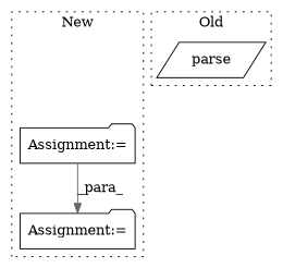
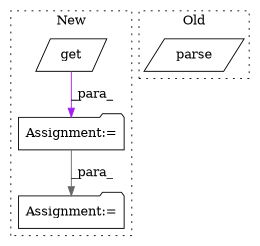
  digraph {
    node [a=32 shape=parallelogram]
+   n1 [l="4,1" label=get s="22310,22324"]
    n2 [a=7 l=1 label="Assignment:=" s=22340 shape=folder]
    n3 [a=7 l=12 label="Assignment:=" s=22393 shape=folder]
    n4 [l="6,1" label=parse s="21330,21351"]
    subgraph cluster_1 {
      label=New
      style=dotted
+     n1
      n2
      n3
    }
    subgraph cluster_2 {
      label=Old
      style=dotted
      n4
    }
+   n1 -> n2 [label=_para_ color=purple]
    n2 -> n3 [label=_para_ color=gray40]
  }
